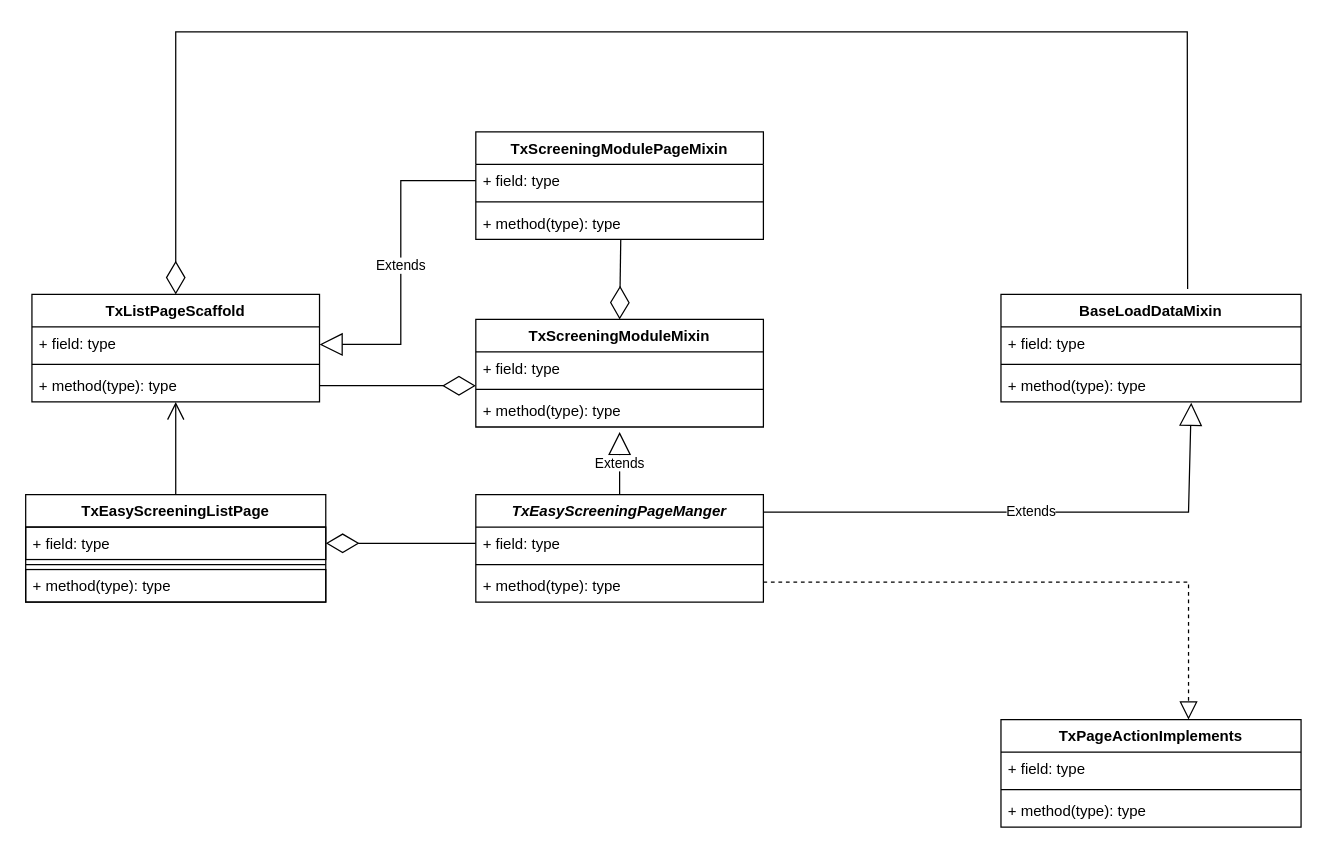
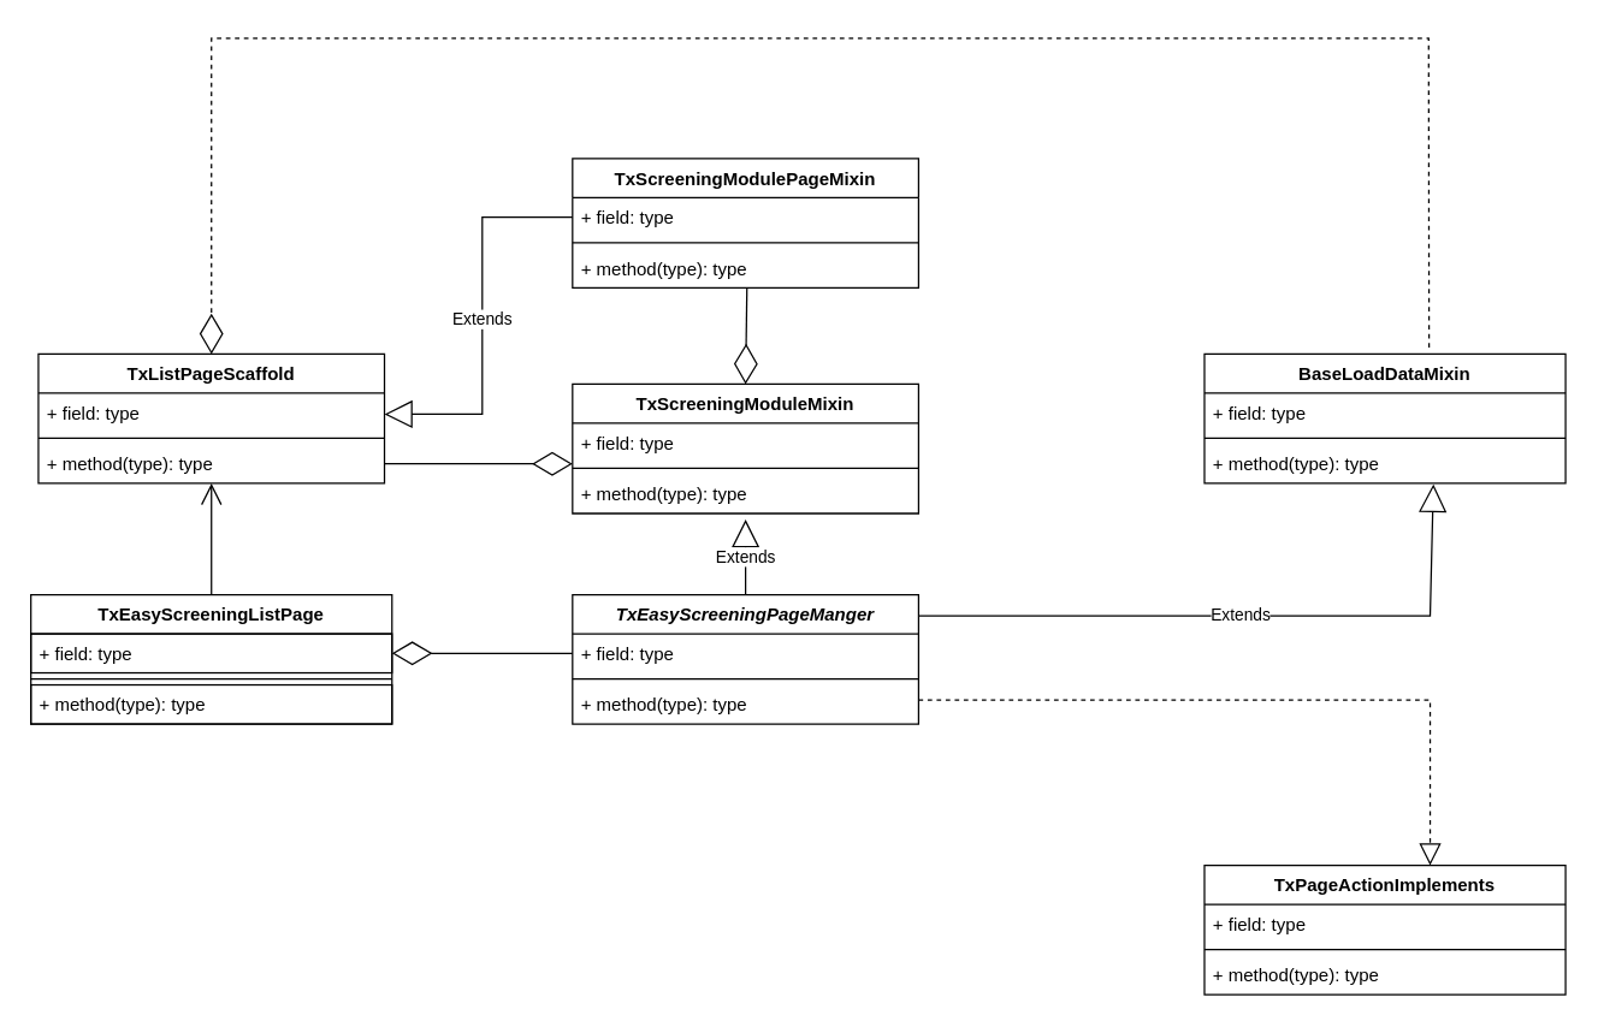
  <mxCell id="0" />
  <mxCell id="1" parent="0" />
  <mxCell id="2" value="BaseLoadDataMixin&#10;" style="swimlane;fontStyle=1;align=center;verticalAlign=top;childLayout=stackLayout;horizontal=1;startSize=26;horizontalStack=0;resizeParent=1;resizeParentMax=0;resizeLast=0;collapsible=1;marginBottom=0;shadow=0;" parent="1" vertex="1"><mxGeometry x="800" y="230" width="240" height="86" as="geometry" /></mxCell>
  <mxCell id="3" value="+ field: type" style="text;strokeColor=none;fillColor=none;align=left;verticalAlign=top;spacingLeft=4;spacingRight=4;overflow=hidden;rotatable=0;points=[[0,0.5],[1,0.5]];portConstraint=eastwest;" parent="2" vertex="1"><mxGeometry y="26" width="240" height="26" as="geometry" /></mxCell>
  <mxCell id="4" value="" style="line;strokeWidth=1;fillColor=none;align=left;verticalAlign=middle;spacingTop=-1;spacingLeft=3;spacingRight=3;rotatable=0;labelPosition=right;points=[];portConstraint=eastwest;" parent="2" vertex="1"><mxGeometry y="52" width="240" height="8" as="geometry" /></mxCell>
  <mxCell id="5" value="+ method(type): type" style="text;strokeColor=none;fillColor=none;align=left;verticalAlign=top;spacingLeft=4;spacingRight=4;overflow=hidden;rotatable=0;points=[[0,0.5],[1,0.5]];portConstraint=eastwest;" parent="2" vertex="1"><mxGeometry y="60" width="240" height="26" as="geometry" /></mxCell>
  <mxCell id="6" value="TxEasyScreeningListPage" style="swimlane;fontStyle=1;align=center;verticalAlign=top;childLayout=stackLayout;horizontal=1;startSize=26;horizontalStack=0;resizeParent=1;resizeParentMax=0;resizeLast=0;collapsible=1;marginBottom=0;shadow=0;strokeColor=#000000;" parent="1" vertex="1"><mxGeometry x="20" y="390" width="240" height="86" as="geometry" /></mxCell>
  <mxCell id="7" value="+ field: type" style="text;strokeColor=#000000;fillColor=none;align=left;verticalAlign=top;spacingLeft=4;spacingRight=4;overflow=hidden;rotatable=0;points=[[0,0.5],[1,0.5]];portConstraint=eastwest;shadow=0;" parent="6" vertex="1"><mxGeometry y="26" width="240" height="26" as="geometry" /></mxCell>
  <mxCell id="8" value="" style="line;strokeWidth=1;fillColor=none;align=left;verticalAlign=middle;spacingTop=-1;spacingLeft=3;spacingRight=3;rotatable=0;labelPosition=right;points=[];portConstraint=eastwest;shadow=0;strokeColor=#000000;" parent="6" vertex="1"><mxGeometry y="52" width="240" height="8" as="geometry" /></mxCell>
  <mxCell id="9" value="+ method(type): type" style="text;strokeColor=#000000;fillColor=none;align=left;verticalAlign=top;spacingLeft=4;spacingRight=4;overflow=hidden;rotatable=0;points=[[0,0.5],[1,0.5]];portConstraint=eastwest;shadow=0;" parent="6" vertex="1"><mxGeometry y="60" width="240" height="26" as="geometry" /></mxCell>
  <mxCell id="10" value="TxEasyScreeningPageManger" style="swimlane;fontStyle=3;align=center;verticalAlign=top;childLayout=stackLayout;horizontal=1;startSize=26;horizontalStack=0;resizeParent=1;resizeParentMax=0;resizeLast=0;collapsible=1;marginBottom=0;shadow=0;" parent="1" vertex="1"><mxGeometry x="380" y="390" width="230" height="86" as="geometry" /></mxCell>
  <mxCell id="11" value="+ field: type" style="text;strokeColor=none;fillColor=none;align=left;verticalAlign=top;spacingLeft=4;spacingRight=4;overflow=hidden;rotatable=0;points=[[0,0.5],[1,0.5]];portConstraint=eastwest;shadow=0;" parent="10" vertex="1"><mxGeometry y="26" width="230" height="26" as="geometry" /></mxCell>
  <mxCell id="12" value="" style="line;strokeWidth=1;fillColor=none;align=left;verticalAlign=middle;spacingTop=-1;spacingLeft=3;spacingRight=3;rotatable=0;labelPosition=right;points=[];portConstraint=eastwest;shadow=0;" parent="10" vertex="1"><mxGeometry y="52" width="230" height="8" as="geometry" /></mxCell>
  <mxCell id="13" value="+ method(type): type" style="text;strokeColor=none;fillColor=none;align=left;verticalAlign=top;spacingLeft=4;spacingRight=4;overflow=hidden;rotatable=0;points=[[0,0.5],[1,0.5]];portConstraint=eastwest;shadow=0;" parent="10" vertex="1"><mxGeometry y="60" width="230" height="26" as="geometry" /></mxCell>
  <mxCell id="14" value="TxScreeningModuleMixin&#10;" style="swimlane;fontStyle=1;align=center;verticalAlign=top;childLayout=stackLayout;horizontal=1;startSize=26;horizontalStack=0;resizeParent=1;resizeParentMax=0;resizeLast=0;collapsible=1;marginBottom=0;shadow=0;" parent="1" vertex="1"><mxGeometry x="380" y="250" width="230" height="86" as="geometry" /></mxCell>
  <mxCell id="15" value="+ field: type" style="text;strokeColor=none;fillColor=none;align=left;verticalAlign=top;spacingLeft=4;spacingRight=4;overflow=hidden;rotatable=0;points=[[0,0.5],[1,0.5]];portConstraint=eastwest;shadow=0;" parent="14" vertex="1"><mxGeometry y="26" width="230" height="26" as="geometry" /></mxCell>
  <mxCell id="16" value="" style="line;strokeWidth=1;fillColor=none;align=left;verticalAlign=middle;spacingTop=-1;spacingLeft=3;spacingRight=3;rotatable=0;labelPosition=right;points=[];portConstraint=eastwest;shadow=0;" parent="14" vertex="1"><mxGeometry y="52" width="230" height="8" as="geometry" /></mxCell>
  <mxCell id="17" value="+ method(type): type" style="text;strokeColor=none;fillColor=none;align=left;verticalAlign=top;spacingLeft=4;spacingRight=4;overflow=hidden;rotatable=0;points=[[0,0.5],[1,0.5]];portConstraint=eastwest;shadow=0;" parent="14" vertex="1"><mxGeometry y="60" width="230" height="26" as="geometry" /></mxCell>
  <mxCell id="18" value="TxPageActionImplements" style="swimlane;fontStyle=1;align=center;verticalAlign=top;childLayout=stackLayout;horizontal=1;startSize=26;horizontalStack=0;resizeParent=1;resizeParentMax=0;resizeLast=0;collapsible=1;marginBottom=0;shadow=0;" parent="1" vertex="1"><mxGeometry x="800" y="570" width="240" height="86" as="geometry" /></mxCell>
  <mxCell id="19" value="+ field: type" style="text;strokeColor=none;fillColor=none;align=left;verticalAlign=top;spacingLeft=4;spacingRight=4;overflow=hidden;rotatable=0;points=[[0,0.5],[1,0.5]];portConstraint=eastwest;shadow=0;" parent="18" vertex="1"><mxGeometry y="26" width="240" height="26" as="geometry" /></mxCell>
  <mxCell id="20" value="" style="line;strokeWidth=1;fillColor=none;align=left;verticalAlign=middle;spacingTop=-1;spacingLeft=3;spacingRight=3;rotatable=0;labelPosition=right;points=[];portConstraint=eastwest;shadow=0;" parent="18" vertex="1"><mxGeometry y="52" width="240" height="8" as="geometry" /></mxCell>
  <mxCell id="21" value="+ method(type): type" style="text;strokeColor=none;fillColor=none;align=left;verticalAlign=top;spacingLeft=4;spacingRight=4;overflow=hidden;rotatable=0;points=[[0,0.5],[1,0.5]];portConstraint=eastwest;shadow=0;" parent="18" vertex="1"><mxGeometry y="60" width="240" height="26" as="geometry" /></mxCell>
  <mxCell id="22" value="TxListPageScaffold" style="swimlane;fontStyle=1;align=center;verticalAlign=top;childLayout=stackLayout;horizontal=1;startSize=26;horizontalStack=0;resizeParent=1;resizeParentMax=0;resizeLast=0;collapsible=1;marginBottom=0;shadow=0;" parent="1" vertex="1"><mxGeometry x="25" y="230" width="230" height="86" as="geometry" /></mxCell>
  <mxCell id="23" value="+ field: type" style="text;strokeColor=none;fillColor=none;align=left;verticalAlign=top;spacingLeft=4;spacingRight=4;overflow=hidden;rotatable=0;points=[[0,0.5],[1,0.5]];portConstraint=eastwest;shadow=0;" parent="22" vertex="1"><mxGeometry y="26" width="230" height="26" as="geometry" /></mxCell>
  <mxCell id="24" value="" style="line;strokeWidth=1;fillColor=none;align=left;verticalAlign=middle;spacingTop=-1;spacingLeft=3;spacingRight=3;rotatable=0;labelPosition=right;points=[];portConstraint=eastwest;shadow=0;" parent="22" vertex="1"><mxGeometry y="52" width="230" height="8" as="geometry" /></mxCell>
  <mxCell id="25" value="+ method(type): type" style="text;strokeColor=none;fillColor=none;align=left;verticalAlign=top;spacingLeft=4;spacingRight=4;overflow=hidden;rotatable=0;points=[[0,0.5],[1,0.5]];portConstraint=eastwest;shadow=0;" parent="22" vertex="1"><mxGeometry y="60" width="230" height="26" as="geometry" /></mxCell>
  <mxCell id="26" value="" style="endArrow=open;endFill=1;endSize=12;html=1;rounded=0;exitX=0.5;exitY=0;exitDx=0;exitDy=0;" edge="1" parent="1" source="6" target="25"><mxGeometry width="160" relative="1" as="geometry"><mxPoint x="130" y="330" as="sourcePoint" /><mxPoint x="140" y="330" as="targetPoint" /></mxGeometry></mxCell>
  <mxCell id="27" value="" style="endArrow=block;dashed=1;endFill=0;endSize=12;html=1;rounded=0;" edge="1" parent="1"><mxGeometry width="160" relative="1" as="geometry"><mxPoint x="610" y="460" as="sourcePoint" /><mxPoint x="950" y="570" as="targetPoint" /><Array as="points"><mxPoint x="950" y="460" /></Array></mxGeometry></mxCell>
  <mxCell id="28" value="Extends" style="endArrow=block;endSize=16;endFill=0;html=1;rounded=0;entryX=0.634;entryY=1.021;entryDx=0;entryDy=0;entryPerimeter=0;" edge="1" parent="1" target="5"><mxGeometry width="160" relative="1" as="geometry"><mxPoint x="610" y="404" as="sourcePoint" /><mxPoint x="760" y="320" as="targetPoint" /><Array as="points"><mxPoint x="950" y="404" /></Array></mxGeometry></mxCell>
  <mxCell id="29" value="Extends" style="endArrow=block;endSize=16;endFill=0;html=1;rounded=0;exitX=0.5;exitY=0;exitDx=0;exitDy=0;" edge="1" parent="1" source="10"><mxGeometry width="160" relative="1" as="geometry"><mxPoint x="710" y="428" as="sourcePoint" /><mxPoint x="495" y="340" as="targetPoint" /></mxGeometry></mxCell>
  <mxCell id="30" value="TxScreeningModulePageMixin" style="swimlane;fontStyle=1;align=center;verticalAlign=top;childLayout=stackLayout;horizontal=1;startSize=26;horizontalStack=0;resizeParent=1;resizeParentMax=0;resizeLast=0;collapsible=1;marginBottom=0;" vertex="1" parent="1"><mxGeometry x="380" y="100" width="230" height="86" as="geometry" /></mxCell>
  <mxCell id="31" value="+ field: type" style="text;strokeColor=none;fillColor=none;align=left;verticalAlign=top;spacingLeft=4;spacingRight=4;overflow=hidden;rotatable=0;points=[[0,0.5],[1,0.5]];portConstraint=eastwest;" vertex="1" parent="30"><mxGeometry y="26" width="230" height="26" as="geometry" /></mxCell>
  <mxCell id="32" value="" style="line;strokeWidth=1;fillColor=none;align=left;verticalAlign=middle;spacingTop=-1;spacingLeft=3;spacingRight=3;rotatable=0;labelPosition=right;points=[];portConstraint=eastwest;" vertex="1" parent="30"><mxGeometry y="52" width="230" height="8" as="geometry" /></mxCell>
  <mxCell id="33" value="+ method(type): type" style="text;strokeColor=none;fillColor=none;align=left;verticalAlign=top;spacingLeft=4;spacingRight=4;overflow=hidden;rotatable=0;points=[[0,0.5],[1,0.5]];portConstraint=eastwest;" vertex="1" parent="30"><mxGeometry y="60" width="230" height="26" as="geometry" /></mxCell>
  <mxCell id="34" value="" style="endArrow=diamondThin;endFill=0;endSize=24;html=1;rounded=0;entryX=0.5;entryY=0;entryDx=0;entryDy=0;exitX=0.504;exitY=0.985;exitDx=0;exitDy=0;exitPerimeter=0;" edge="1" parent="1" source="33" target="14"><mxGeometry width="160" relative="1" as="geometry"><mxPoint x="400" y="200" as="sourcePoint" /><mxPoint x="560" y="200" as="targetPoint" /></mxGeometry></mxCell>
- <mxCell id="35" value="" style="endArrow=diamondThin;endFill=0;endSize=24;html=1;rounded=0;exitX=0.622;exitY=-0.051;exitDx=0;exitDy=0;exitPerimeter=0;entryX=0.5;entryY=0;entryDx=0;entryDy=0;" edge="1" parent="1" source="2" target="22"><mxGeometry width="160" relative="1" as="geometry"><mxPoint x="950" y="110" as="sourcePoint" /><mxPoint x="110" y="230" as="targetPoint" /><Array as="points"><mxPoint x="949" y="20" /><mxPoint x="140" y="20" /></Array></mxGeometry></mxCell>
+ <mxCell id="35" value="" style="endArrow=diamondThin;endFill=0;endSize=24;html=1;rounded=0;exitX=0.622;exitY=-0.051;exitDx=0;exitDy=0;exitPerimeter=0;entryX=0.5;entryY=0;entryDx=0;entryDy=0;dashed=1;" edge="1" parent="1" source="2" target="22"><mxGeometry width="160" relative="1" as="geometry"><mxPoint x="950" y="110" as="sourcePoint" /><mxPoint x="110" y="230" as="targetPoint" /><Array as="points"><mxPoint x="949" y="20" /><mxPoint x="140" y="20" /></Array></mxGeometry></mxCell>
  <mxCell id="36" value="" style="endArrow=diamondThin;endFill=0;endSize=24;html=1;rounded=0;entryX=1;entryY=0.5;entryDx=0;entryDy=0;exitX=0;exitY=0.5;exitDx=0;exitDy=0;" edge="1" parent="1" source="11" target="7"><mxGeometry width="160" relative="1" as="geometry"><mxPoint x="190" y="432.55" as="sourcePoint" /><mxPoint x="350" y="432.55" as="targetPoint" /></mxGeometry></mxCell>
  <mxCell id="37" value="Extends" style="endArrow=block;endSize=16;endFill=0;html=1;rounded=0;exitX=0;exitY=0.5;exitDx=0;exitDy=0;" edge="1" parent="1" source="31"><mxGeometry width="160" relative="1" as="geometry"><mxPoint x="315" y="240" as="sourcePoint" /><mxPoint x="255" y="270" as="targetPoint" /><Array as="points"><mxPoint x="320" y="139" /><mxPoint x="320" y="270" /></Array></mxGeometry></mxCell>
  <mxCell id="38" value="" style="endArrow=diamondThin;endFill=0;endSize=24;html=1;rounded=0;" edge="1" parent="1"><mxGeometry width="160" relative="1" as="geometry"><mxPoint x="255" y="303" as="sourcePoint" /><mxPoint x="380" y="303" as="targetPoint" /></mxGeometry></mxCell>
